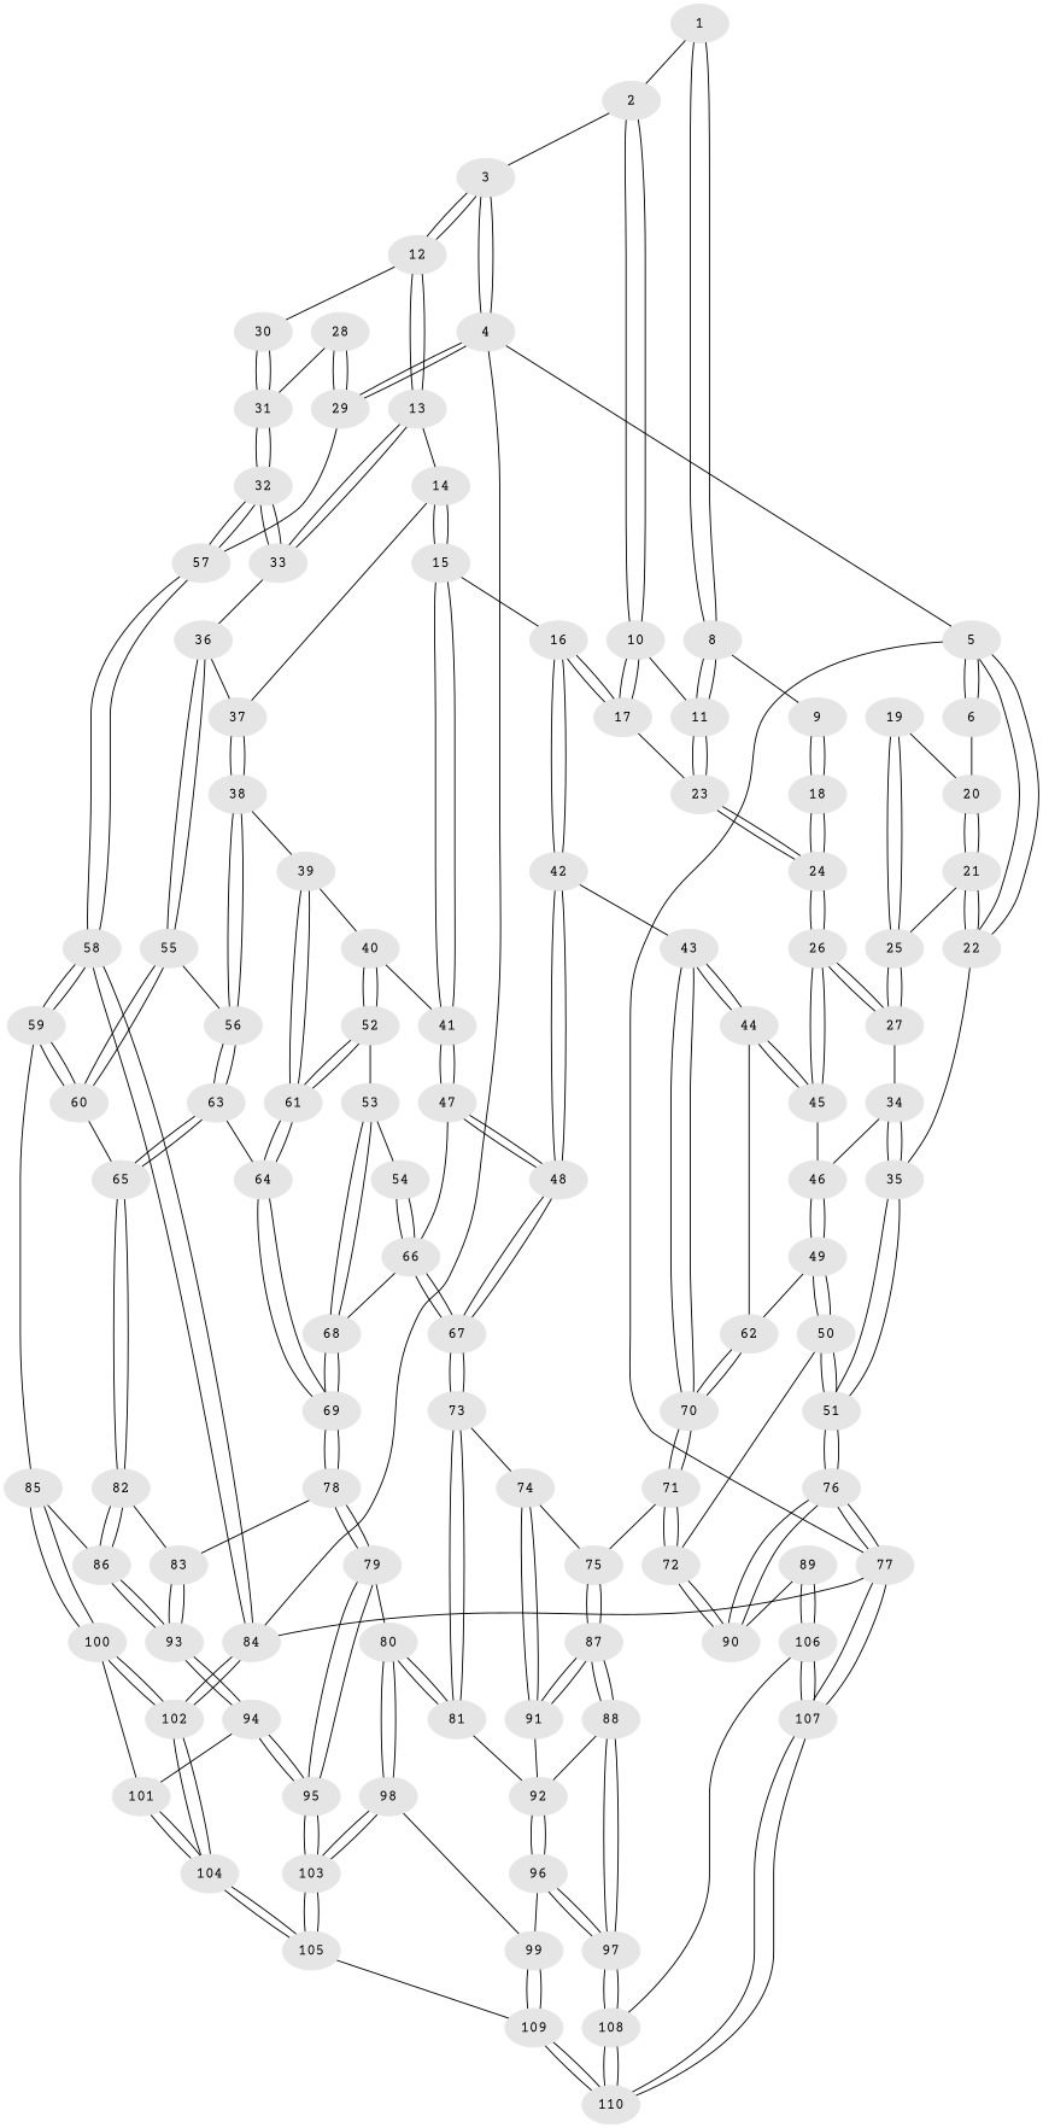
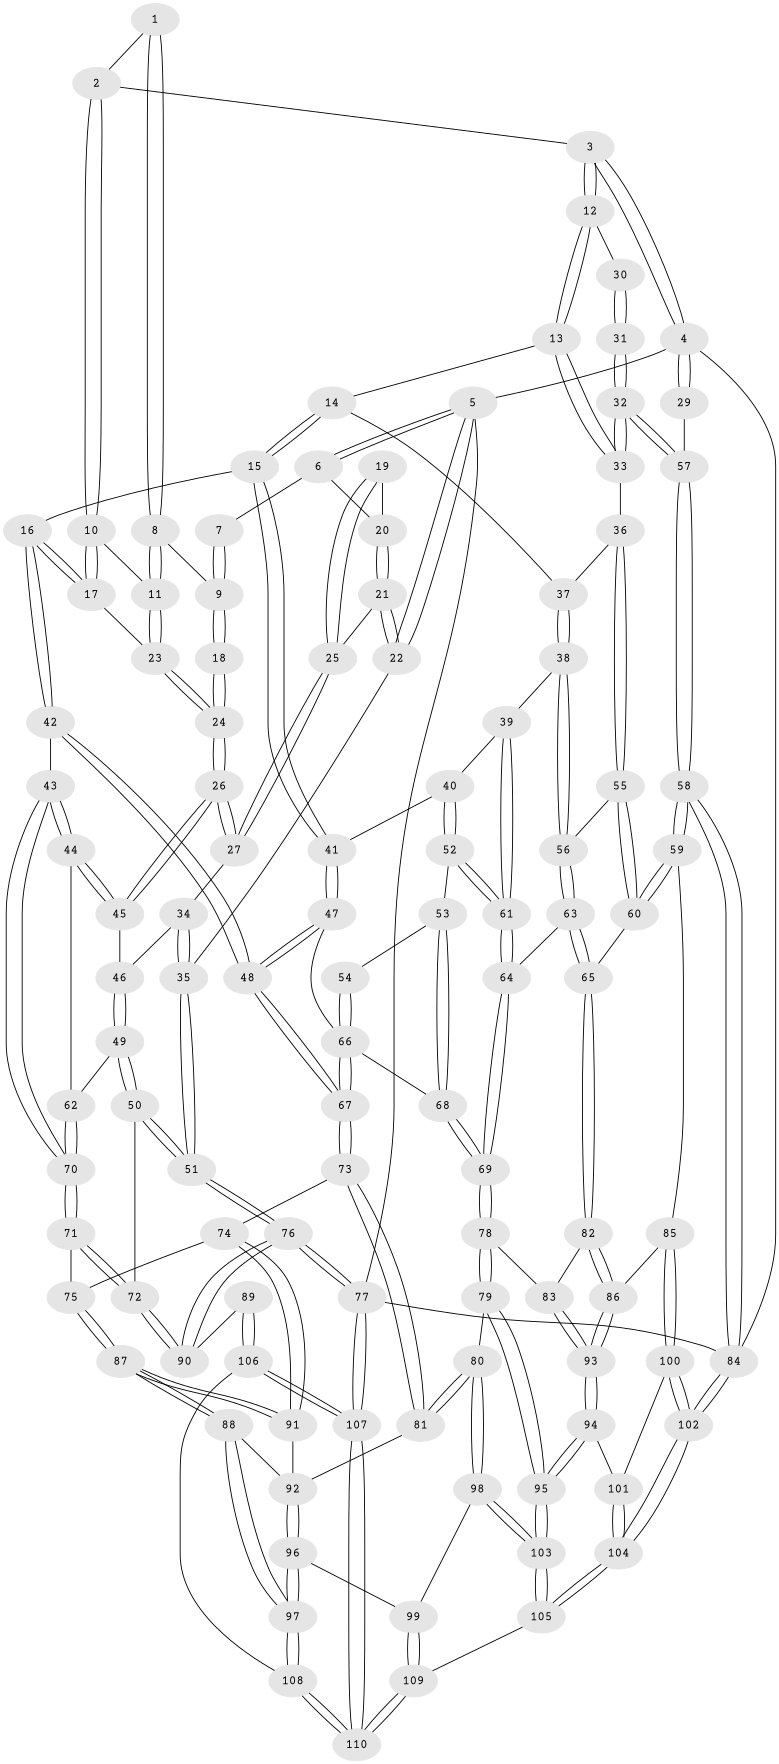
  graph {
    fontname="Courier Prime"
    node [color=gray90 fontname="Courier Prime" style=filled]
    edge [fontname="Courier Prime"]
    1
    2
    8
    3
    10
    9
    11
    4
    12
    17
    5
    29
    84
    13
    30
    6
    22
    77
    57
    102
+   7
    20
    35
    107
    21
    18
    23
    24
    14
    33
    31
    15
    37
    36
    16
    41
    38
    42
    47
    43
    48
    19
    25
    26
    27
    51
    45
    34
    46
-   28
    32
    58
    55
    49
    76
    56
    60
    39
    40
    61
    63
    52
    64
    53
    66
    44
    70
    67
    62
    71
    50
    54
    73
    72
    90
    68
    69
    65
    59
    85
    86
    100
    82
    78
    83
    74
    81
    79
    75
    87
    91
    92
    88
    110
    80
    95
    93
    98
    103
    99
    96
    94
    104
    101
    97
    89
    106
    108
    105
    109
    1 -- 2
    1 -- 8
    1 -- 8
    2 -- 3
    2 -- 10
    2 -- 10
    8 -- 9
    8 -- 11
    8 -- 11
    3 -- 4
    3 -- 4
    3 -- 12
    3 -- 12
    10 -- 11
    10 -- 17
    10 -- 17
    9 -- 18
    9 -- 18
    11 -- 23
    11 -- 23
    4 -- 5
    4 -- 29
    4 -- 29
    4 -- 84
    12 -- 13
    12 -- 13
    12 -- 30
    17 -- 23
    5 -- 6
    5 -- 6
    5 -- 22
    5 -- 22
    5 -- 77
    29 -- 57
    84 -- 102
    84 -- 102
    13 -- 14
    13 -- 33
    13 -- 33
    30 -- 31
    30 -- 31
+   6 -- 7
    6 -- 20
    22 -- 35
    77 -- 84
    77 -- 107
    77 -- 107
    57 -- 58
    57 -- 58
    102 -- 104
    102 -- 104
+   7 -- 9
+   7 -- 9
    20 -- 21
    20 -- 21
    35 -- 51
    35 -- 51
    107 -- 110
    107 -- 110
    21 -- 22
    21 -- 22
    21 -- 25
    18 -- 24
    18 -- 24
    23 -- 24
    23 -- 24
    24 -- 26
    24 -- 26
    14 -- 15
    14 -- 15
    14 -- 37
    33 -- 36
    31 -- 32
    31 -- 32
    15 -- 16
    15 -- 41
    15 -- 41
    37 -- 38
    37 -- 38
    36 -- 37
    36 -- 55
    36 -- 55
    16 -- 17
    16 -- 17
    16 -- 42
    16 -- 42
    41 -- 47
    41 -- 47
    38 -- 56
    38 -- 56
    38 -- 39
    42 -- 43
    42 -- 48
    42 -- 48
    47 -- 48
    47 -- 48
    47 -- 66
    43 -- 44
    43 -- 44
    43 -- 70
    43 -- 70
    48 -- 67
    48 -- 67
    19 -- 20
    19 -- 25
    19 -- 25
    25 -- 27
    25 -- 27
    26 -- 27
    26 -- 27
    26 -- 45
    26 -- 45
    27 -- 34
    51 -- 76
    51 -- 76
    45 -- 46
    34 -- 35
    34 -- 35
    34 -- 46
    46 -- 49
    46 -- 49
-   28 -- 29
-   28 -- 29
-   28 -- 31
    32 -- 57
    32 -- 57
    32 -- 33
    32 -- 33
    58 -- 84
    58 -- 84
    58 -- 59
    58 -- 59
    55 -- 56
    55 -- 60
    55 -- 60
    49 -- 62
    49 -- 50
    49 -- 50
    76 -- 77
    76 -- 77
    76 -- 90
    76 -- 90
    56 -- 63
    56 -- 63
    60 -- 65
    39 -- 40
    39 -- 61
    39 -- 61
    40 -- 41
    40 -- 52
    40 -- 52
    61 -- 64
    61 -- 64
    63 -- 64
    63 -- 65
    63 -- 65
    52 -- 61
    52 -- 61
    52 -- 53
    64 -- 69
    64 -- 69
    53 -- 54
    53 -- 68
    53 -- 68
    66 -- 67
    66 -- 67
    66 -- 68
    44 -- 45
    44 -- 45
    44 -- 62
    70 -- 71
    70 -- 71
    67 -- 73
    67 -- 73
    62 -- 70
    62 -- 70
    71 -- 72
    71 -- 72
    71 -- 75
    50 -- 51
    50 -- 51
    50 -- 72
    54 -- 66
    54 -- 66
    73 -- 74
    73 -- 81
    73 -- 81
    72 -- 90
    72 -- 90
    68 -- 69
    68 -- 69
    69 -- 78
    69 -- 78
    65 -- 82
    65 -- 82
    59 -- 60
    59 -- 60
    59 -- 85
    85 -- 86
    85 -- 100
    85 -- 100
    86 -- 93
    86 -- 93
    100 -- 102
    100 -- 102
    100 -- 101
    82 -- 86
    82 -- 86
    82 -- 83
    78 -- 83
    78 -- 79
    78 -- 79
    83 -- 93
    83 -- 93
    74 -- 75
    74 -- 91
    74 -- 91
    81 -- 92
    79 -- 80
    79 -- 95
    79 -- 95
    75 -- 87
    75 -- 87
    87 -- 91
    87 -- 91
    87 -- 88
    87 -- 88
    91 -- 92
    92 -- 96
    92 -- 96
    88 -- 92
    88 -- 97
    88 -- 97
    80 -- 81
    80 -- 81
    80 -- 98
    80 -- 98
    95 -- 103
    95 -- 103
    93 -- 94
    93 -- 94
    98 -- 103
    98 -- 103
    98 -- 99
    103 -- 105
    103 -- 105
    99 -- 109
    99 -- 109
    96 -- 99
    96 -- 97
    96 -- 97
    94 -- 95
    94 -- 95
    94 -- 101
    104 -- 105
    104 -- 105
    101 -- 104
    101 -- 104
    97 -- 108
    97 -- 108
    89 -- 90
    89 -- 106
    89 -- 106
    106 -- 107
    106 -- 107
    106 -- 108
    108 -- 110
    108 -- 110
    105 -- 109
    109 -- 110
    109 -- 110
  }
